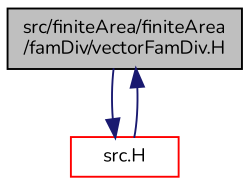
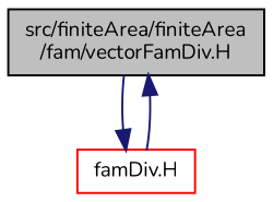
  digraph {
    fontname=Nunito
    node [fontname=Nunito fontsize=10 shape=record]
    edge [color=midnightblue fontname=Nunito fontsize=10 labelfontname=Helvetica labelfontsize=10 style=solid]
-   n1 [color=black fillcolor=grey75 fontcolor=black height=0.2 label="src/finiteArea/finiteArea\l/famDiv/vectorFamDiv.H" style=filled width=0.4]
-   n2 [color=red height=0.2 label="src.H" width=0.4]
+   n1 [color=black fillcolor=grey75 fontcolor=black height=0.2 label="src/finiteArea/finiteArea\l/fam/vectorFamDiv.H" style=filled width=0.4]
+   n2 [color=red height=0.2 label="famDiv.H" width=0.4]
    n1 -> n2
    n2 -> n1
  }
